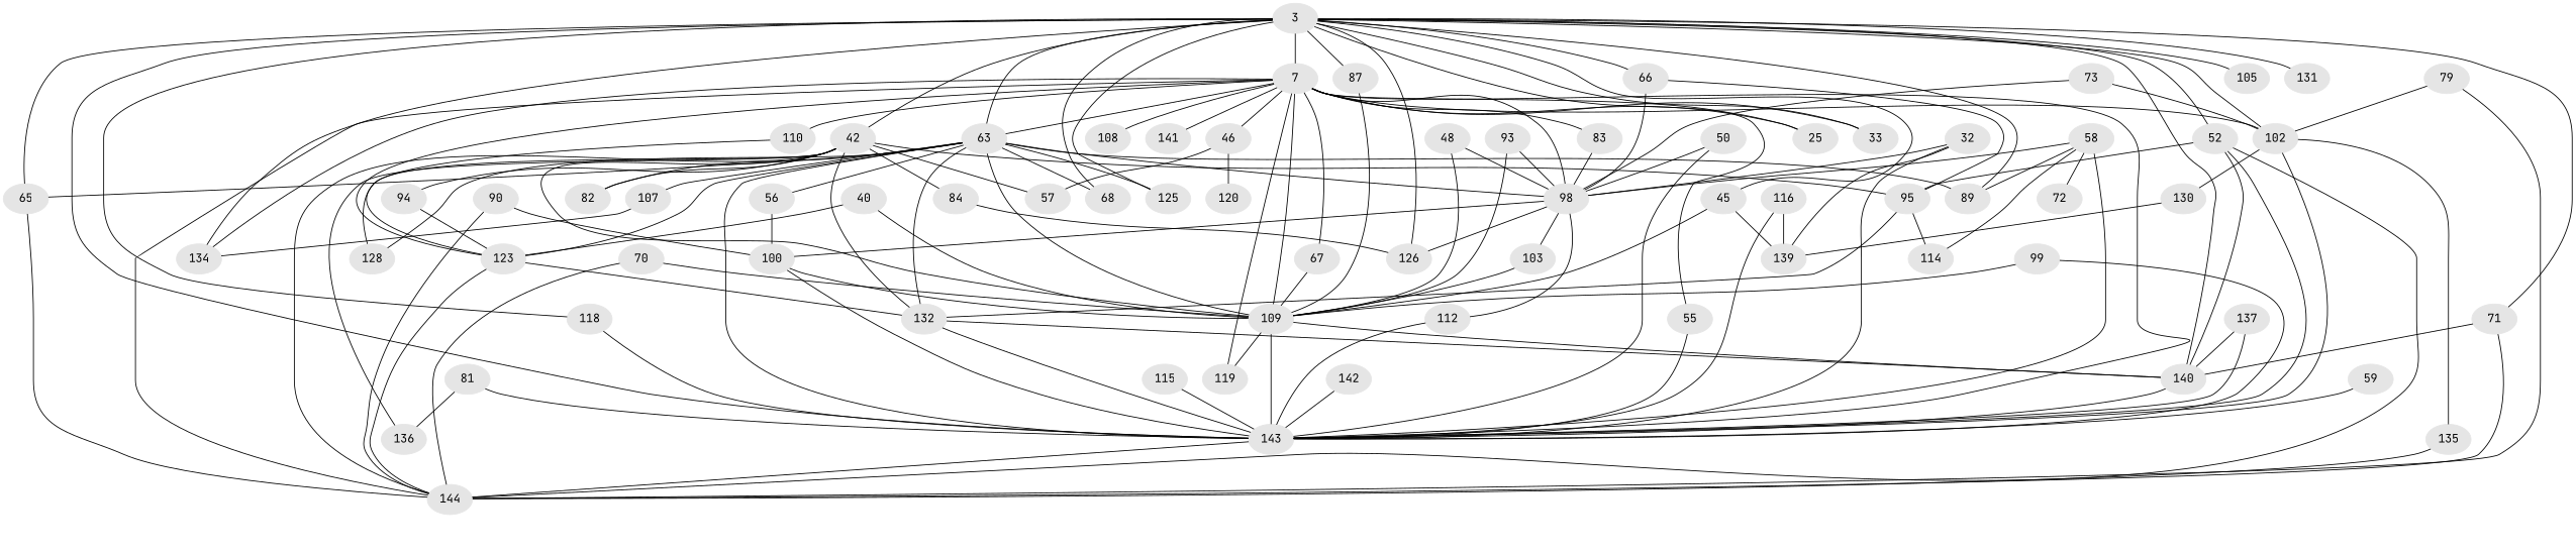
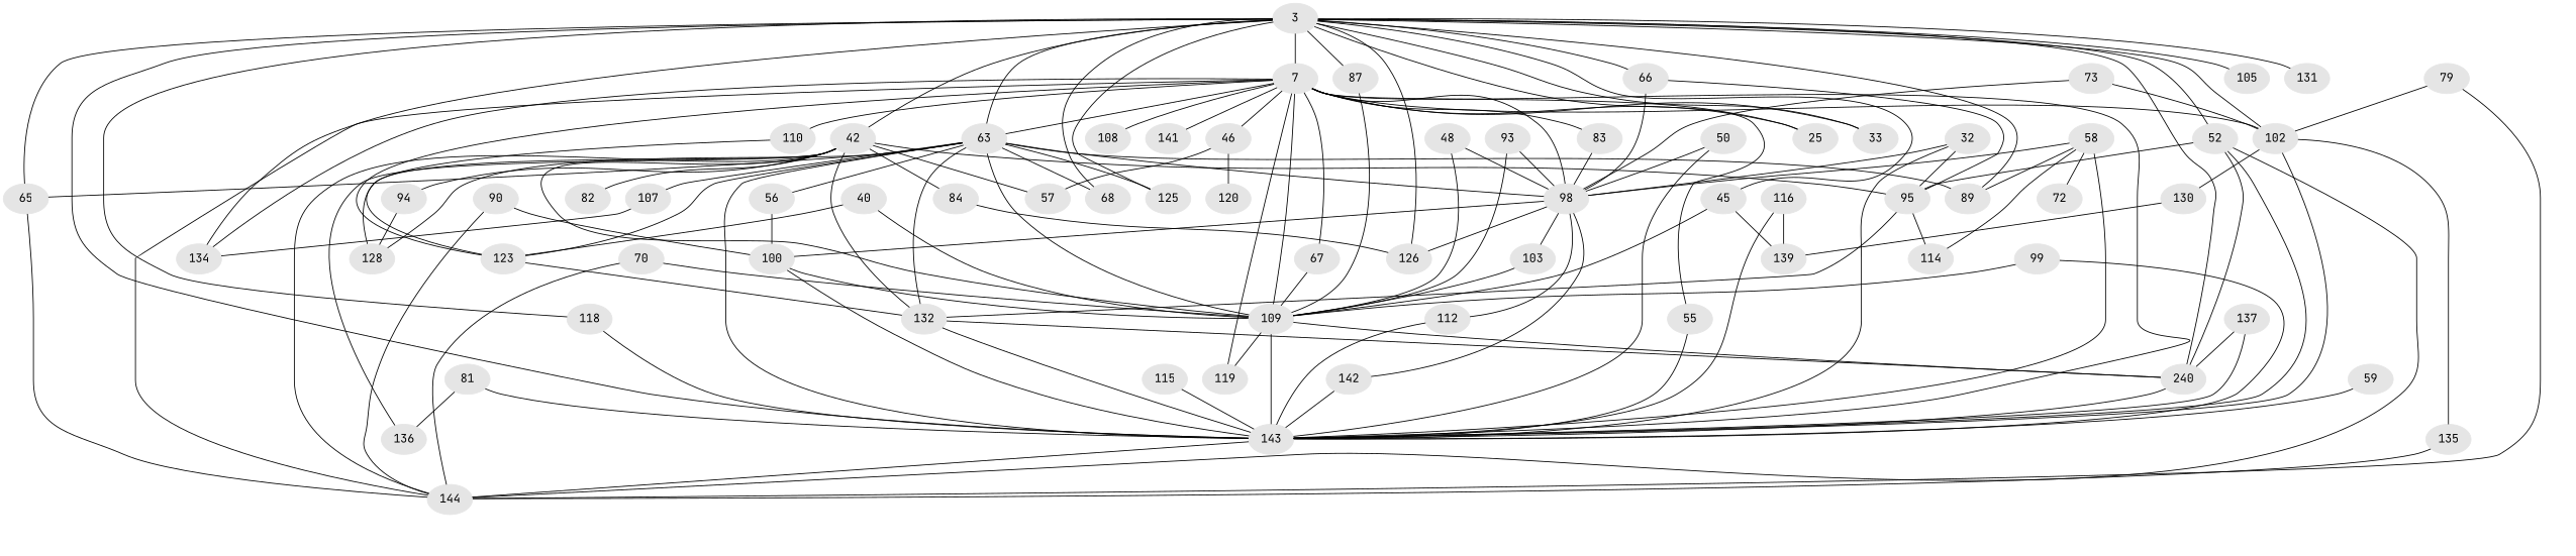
  graph {
    fontname="JetBrains Mono"
    node [color=gray90 fontname="JetBrains Mono" style=filled]
    edge [fontname="JetBrains Mono"]
    3 [super="+2"]
    7 [super="+6"]
    25
    33
    42 [super="+38+14"]
    45
    52 [super="+51"]
    63 [super="+35+5"]
    66 [super="+30+31"]
-   71 [super="+68"]
    n11 [label=65 super="+62"]
    87
    n13 [label=68]
    89 [super="+43+49"]
    102 [super="+69+77"]
    105
    118
    125
    126 [super="+113+61"]
    131
    134 [super="+133+78"]
-   140 [super="+138+12"]
+   140 [super="+138+12" label=240]
    143 [super="+22+39+124+10"]
    108
    109 [super="+17+9+27"]
    46
    55
    83
    98 [super="+34+40"]
    110 [super="+96"]
    119
    123 [super="+116"]
    141
    144 [super="+23+24+104+75+56"]
    67
    57
    82
    84
    94
    95 [super="+44"]
    128
    132 [super="+122+129"]
    136
    139 [super="+74"]
    n45 [label=56]
    107
    130
    135
    120
    100 [super="+64"]
    103
    112
    142 [super="+101"]
    n54 [label=50]
    32 [super="+28"]
    114
    48
    58 [super="+26"]
    72
    59
    70
    73
    79
    n64 [label=40]
    81
    90
    93
    99
    115
    n70 [label=116]
    137
    3 -- 7 [weight=4]
    3 -- 25
    3 -- 33
    3 -- 42 [weight=4]
    3 -- 45
    3 -- 52
    3 -- 63 [weight=4]
    3 -- 66 [weight=3]
-   3 -- 71
    3 -- n11
    3 -- 87
    3 -- n13
    3 -- 89
    3 -- 102 [weight=3]
    3 -- 105 [weight=2]
    3 -- 118
    3 -- 125
    3 -- 126 [weight=5]
    3 -- 131 [weight=2]
    3 -- 134
    3 -- 140
    3 -- 143 [weight=7]
    7 -- 25
    7 -- 33
    7 -- 63 [weight=4]
    7 -- 102
    7 -- 134 [weight=2]
    7 -- 143 [weight=5]
    7 -- 108
    7 -- 109 [weight=5]
    7 -- 46 [weight=2]
    7 -- 55
    7 -- 83
    7 -- 98
    7 -- 110 [weight=2]
    7 -- 119
    7 -- 123 [weight=2]
    7 -- 141 [weight=2]
    7 -- 144 [weight=2]
    7 -- 67
    42 -- 109
    42 -- 144 [weight=2]
    42 -- 57
    42 -- 82
    42 -- 84
    42 -- 94
    42 -- 95
    42 -- 128
    42 -- 132
    42 -- 136
    45 -- 109
    45 -- 139
    52 -- 140 [weight=2]
    52 -- 143
    52 -- 144
    52 -- 95 [weight=2]
    63 -- n11
    63 -- n13
    63 -- 89
    63 -- 125
    63 -- 143 [weight=5]
    63 -- 109 [weight=5]
    63 -- 98 [weight=3]
    63 -- 123 [weight=3]
-   63 -- 82
    63 -- 128
    63 -- 132
    63 -- n45
    63 -- 107
    66 -- 98 [weight=2]
    66 -- 95
-   71 -- 140
-   71 -- 144
    n11 -- 144
    87 -- 109
    102 -- 143
    102 -- 130
    102 -- 135
    118 -- 143
    140 -- 143
    143 -- 144 [weight=3]
    109 -- 140 [weight=3]
    109 -- 143 [weight=7]
    109 -- 119
    46 -- 57
    46 -- 120
    55 -- 143
    83 -- 98
    98 -- 126
    98 -- 100
    98 -- 103
    98 -- 112
+   98 -- 142
    110 -- 123
-   123 -- 144
    123 -- 132
    67 -- 109 [weight=2]
    84 -- 126
-   94 -- 123
+   94 -- 128
    95 -- 132
    95 -- 114
    132 -- 140
    132 -- 143 [weight=3]
    n45 -- 100
    107 -- 134
    130 -- 139
    135 -- 144
    100 -- 143 [weight=2]
    100 -- 109 [weight=2]
    103 -- 109
    112 -- 143
    142 -- 143 [weight=2]
    n54 -- 143
    n54 -- 98
    32 -- 143 [weight=3]
    32 -- 98
-   32 -- 139 [weight=2]
+   32 -- 95 [weight=2]
    48 -- 109
    48 -- 98
    58 -- 89
    58 -- 143 [weight=2]
    58 -- 98
    58 -- 114
    58 -- 72
    59 -- 143 [weight=2]
    70 -- 109
    70 -- 144
    73 -- 102
    73 -- 98
    79 -- 102
    79 -- 144
    n64 -- 109
    n64 -- 123
    81 -- 143 [weight=2]
    81 -- 136
    90 -- 144
    90 -- 100
    93 -- 109
    93 -- 98
    99 -- 143
    99 -- 109
    115 -- 143 [weight=2]
    n70 -- 143
    n70 -- 139
    137 -- 140
    137 -- 143
  }
